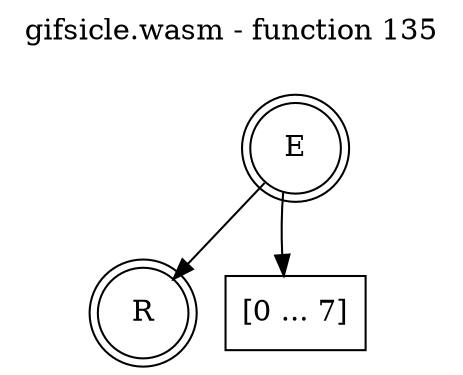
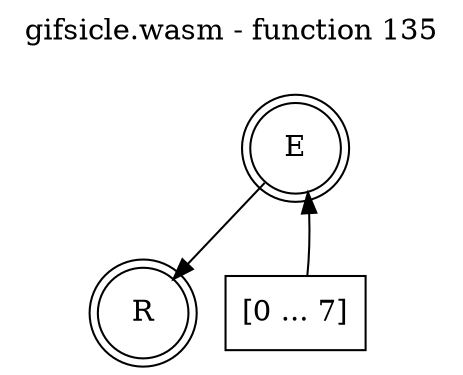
  digraph {
    label="gifsicle.wasm - function 135"
    labelfontcolor=black
    labelfontname=Helvetica
    labelfontsize=16
    labelloc=t
    node [shape=doublecircle]
    E
    R
    n3 [color=black label="[0 ... 7]" shape=box style=solid]
    E -> R
-   E -> n3
+   n3 -> E
  }
